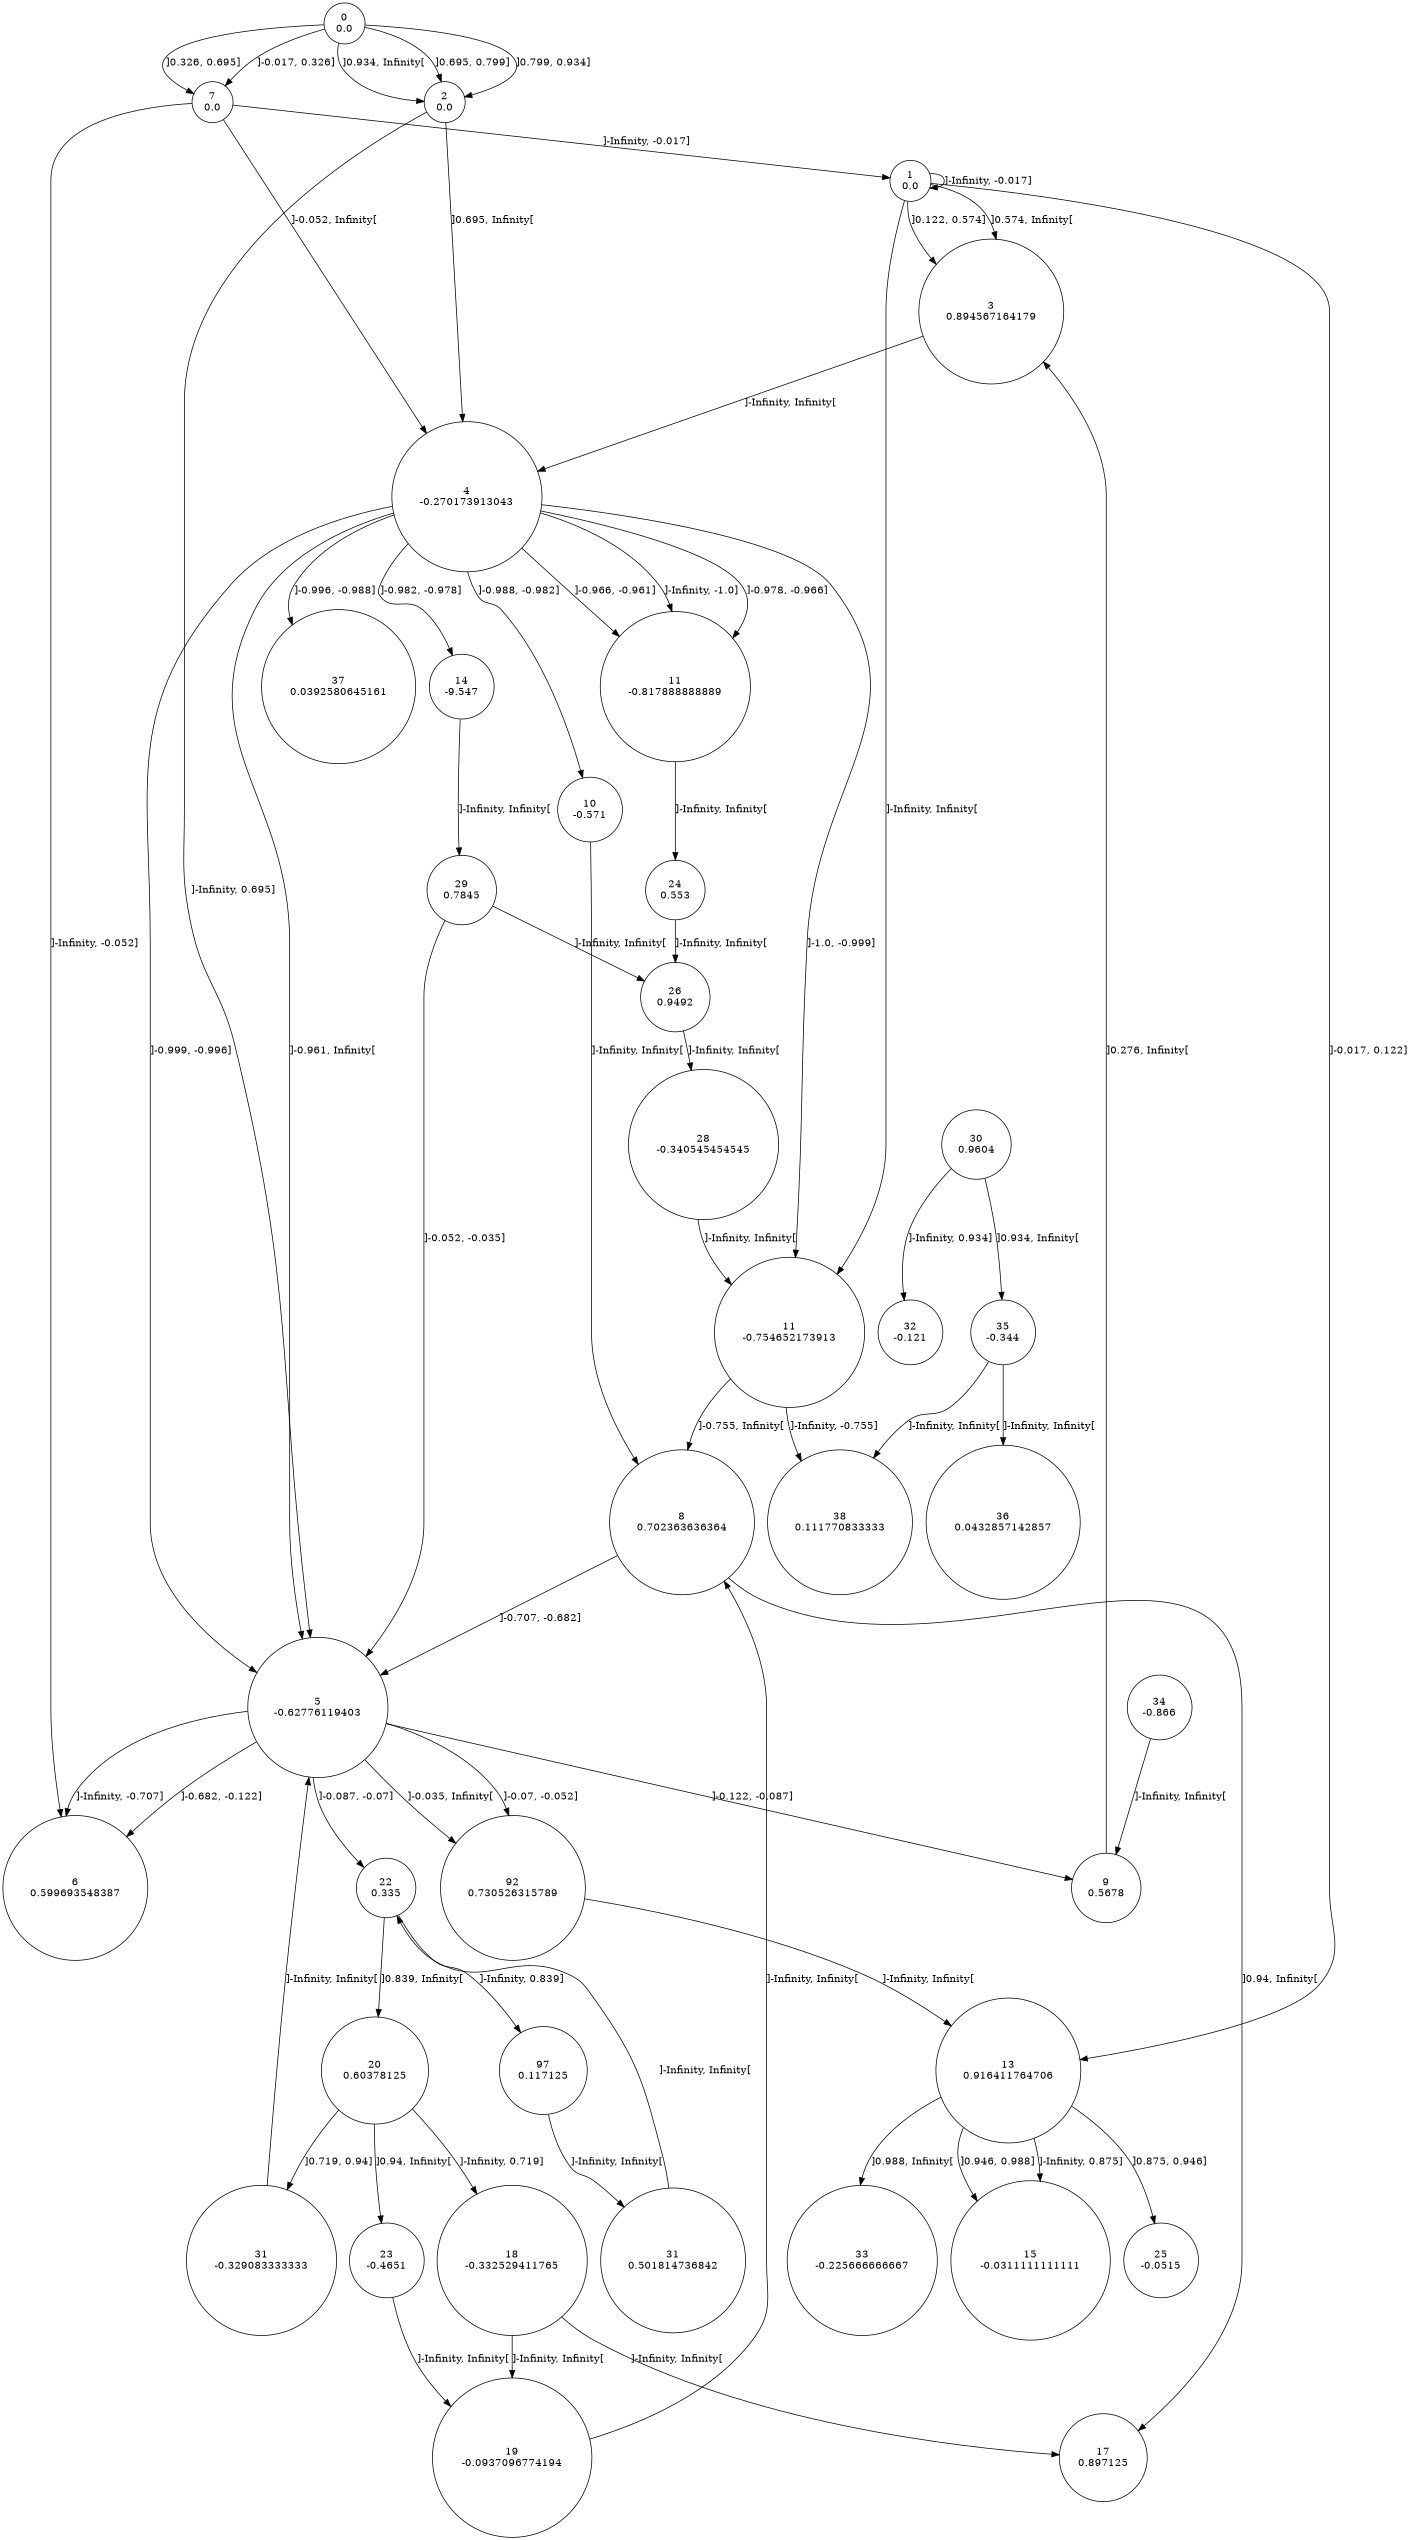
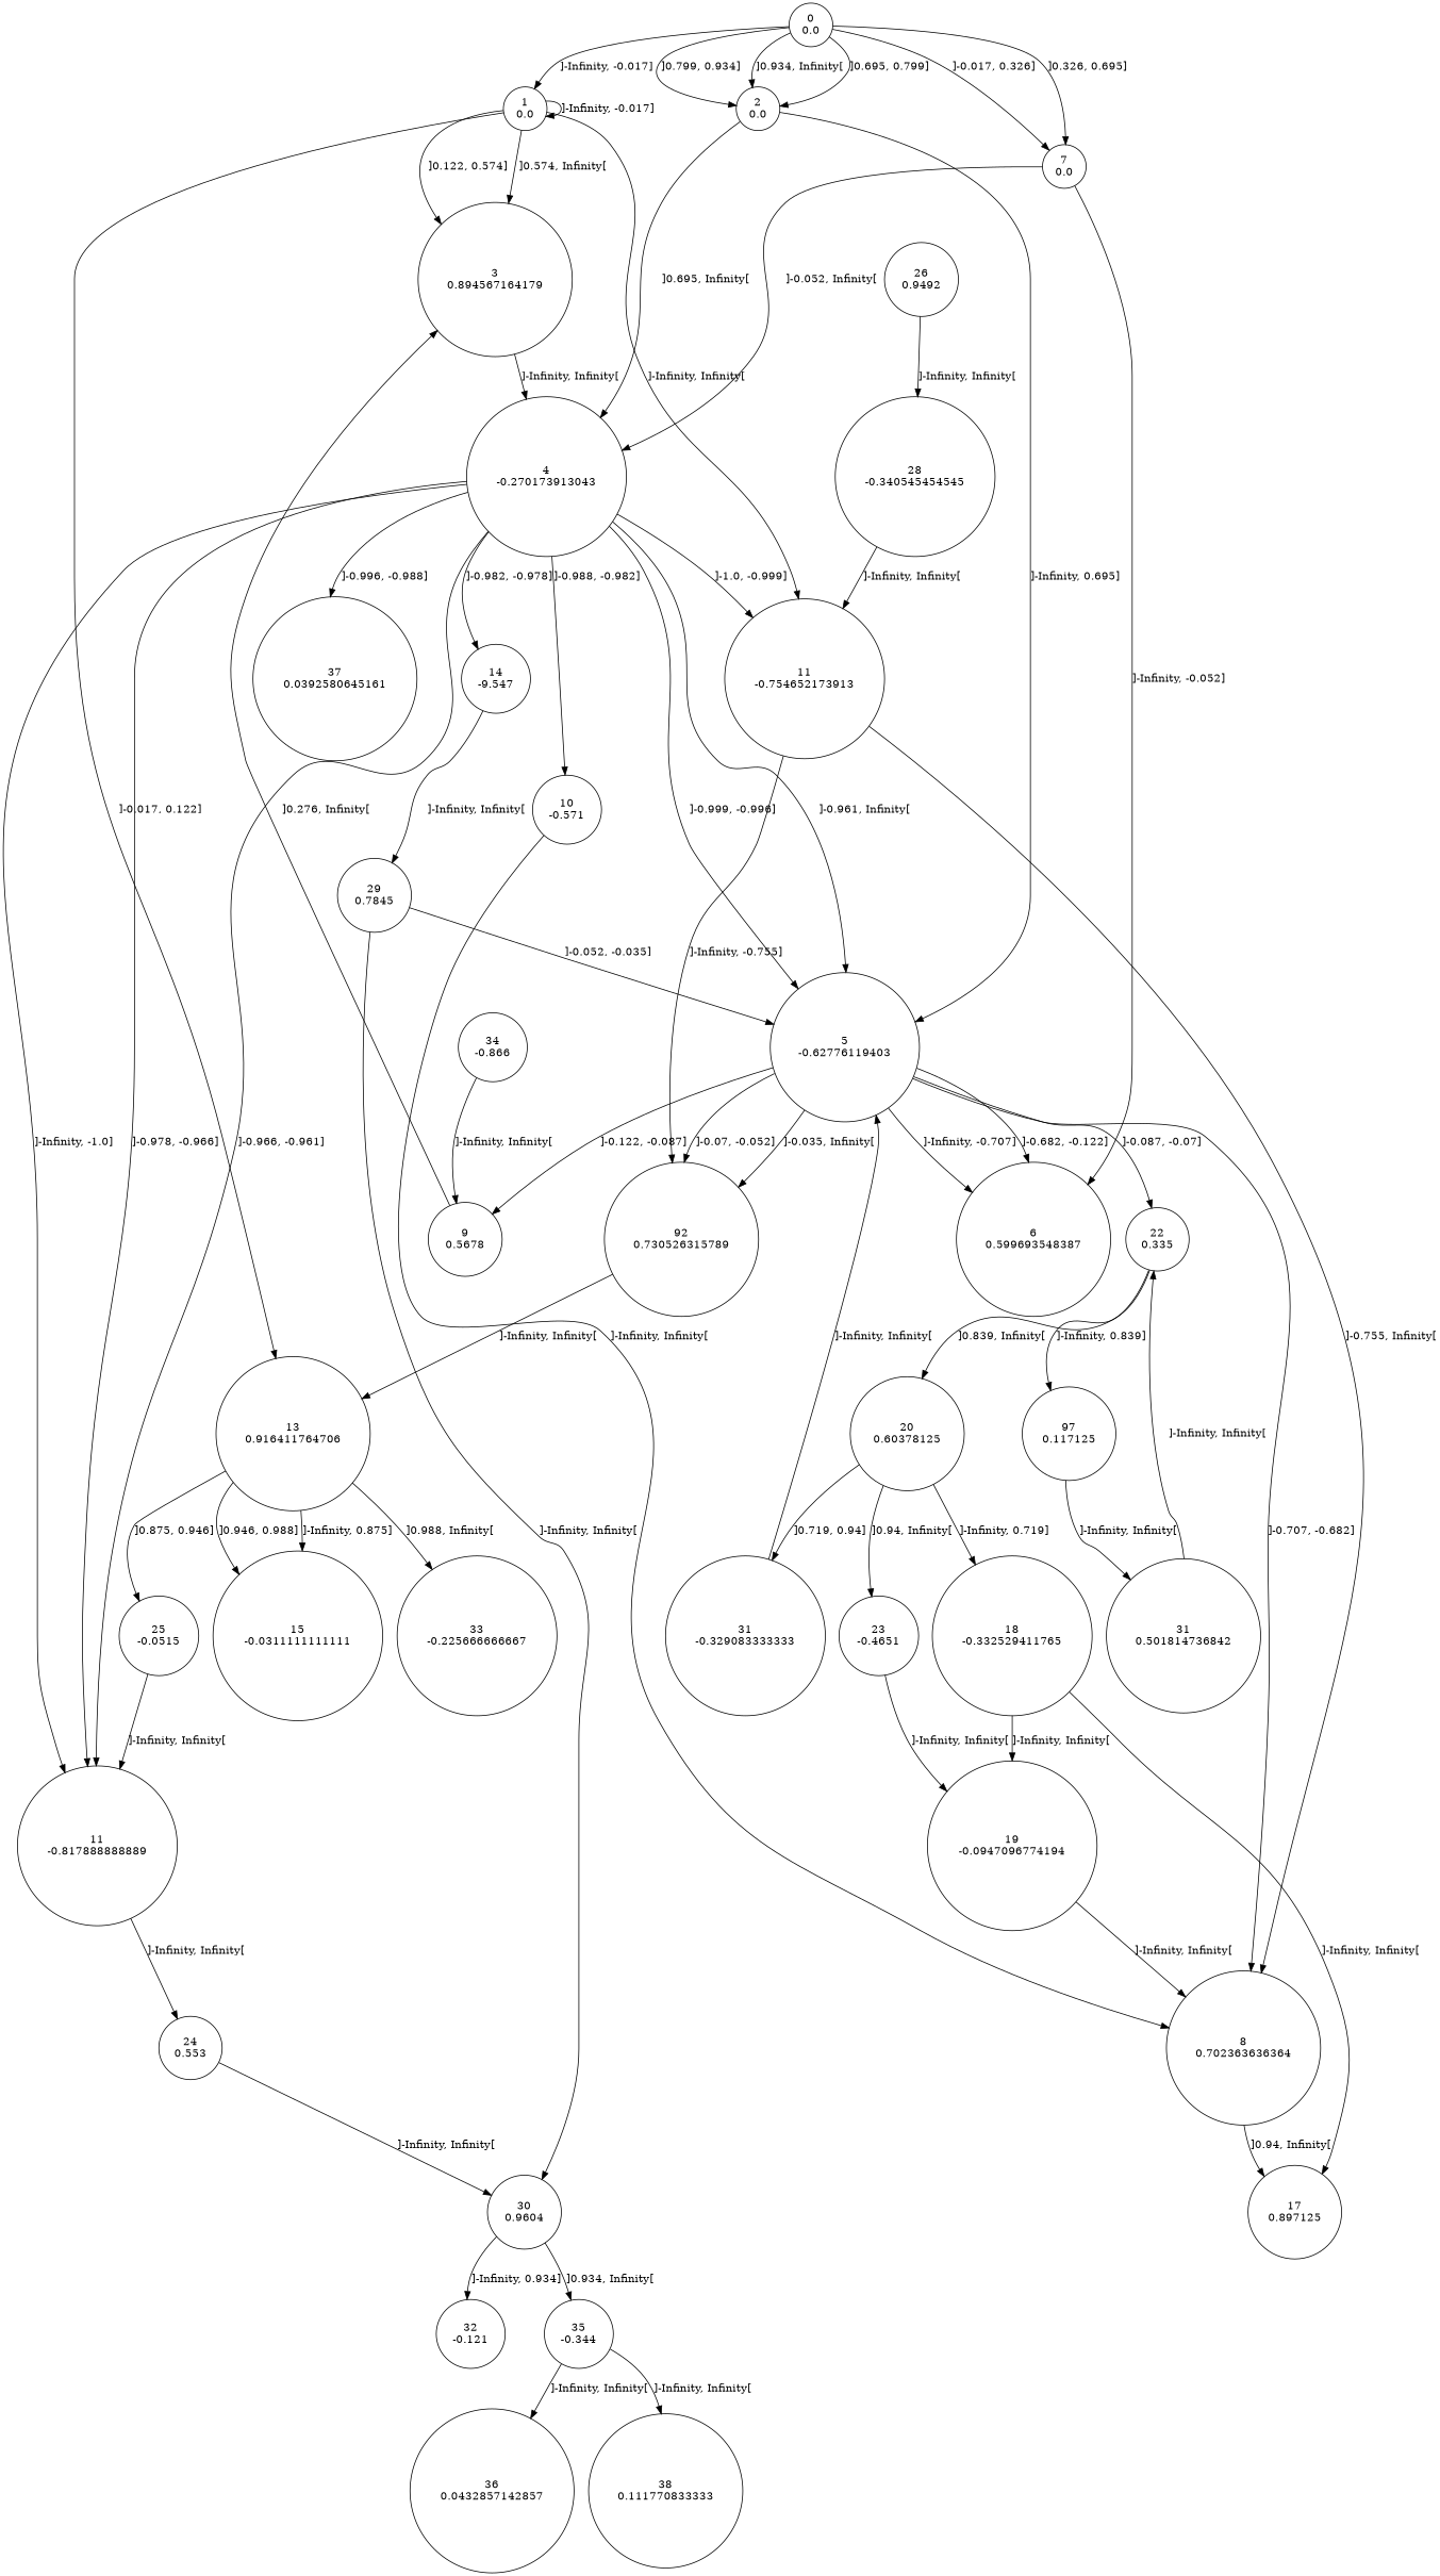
  digraph {
    node [shape=circle]
    n1 [label="0\n0.0"]
    n2 [label="1\n0.0"]
    n3 [label="7\n0.0"]
    n4 [label="2\n0.0"]
    n5 [label="13\n0.916411764706"]
    n6 [label="3\n0.894567164179"]
    n7 [label="11\n-0.754652173913"]
    n8 [label="4\n-0.270173913043"]
    n9 [label="6\n0.599693548387"]
    n10 [label="5\n-0.62776119403"]
    n11 [label="15\n-0.0311111111111"]
    n12 [label="25\n-0.0515"]
    n13 [label="33\n-0.225666666667"]
    n14 [label="11\n-0.817888888889"]
    n15 [label="37\n0.0392580645161"]
    n16 [label="10\n-0.571"]
    n17 [label="14\n-9.547"]
    n18 [label="8\n0.702363636364"]
    n19 [label="9\n0.5678"]
    n20 [label="22\n0.335"]
    n21 [label="92\n0.730526315789"]
    n22 [label="17\n0.897125"]
    n23 [label="20\n0.60378125"]
    n24 [label="97\n0.117125"]
    n25 [label="29\n0.7845"]
    n26 [label="30\n0.9604"]
    n27 [label="24\n0.553"]
    n28 [label="26\n0.9492"]
    n29 [label="18\n-0.332529411765"]
    n30 [label="31\n-0.329083333333"]
    n31 [label="23\n-0.4651"]
    n32 [label="31\n0.501814736842"]
    n33 [label="32\n-0.121"]
    n34 [label="35\n-0.344"]
-   n35 [label="19\n-0.0937096774194"]
+   n35 [label="19\n-0.0947096774194"]
    n36 [label="34\n-0.866"]
    n37 [label="28\n-0.340545454545"]
    n38 [label="36\n0.0432857142857"]
    n39 [label="38\n0.111770833333"]
-   n3 -> n2 [label="]-Infinity, -0.017]"]
+   n1 -> n2 [label="]-Infinity, -0.017]"]
    n1 -> n3 [label="]-0.017, 0.326]"]
    n1 -> n3 [label="]0.326, 0.695]"]
    n1 -> n4 [label="]0.695, 0.799]"]
    n1 -> n4 [label="]0.799, 0.934]"]
    n1 -> n4 [label="]0.934, Infinity["]
    n2 -> n2 [label="]-Infinity, -0.017]"]
    n2 -> n5 [label="]-0.017, 0.122]"]
    n2 -> n6 [label="]0.122, 0.574]"]
    n2 -> n6 [label="]0.574, Infinity["]
    n2 -> n7 [label="]-Infinity, Infinity["]
    n3 -> n8 [label="]-0.052, Infinity["]
    n3 -> n9 [label="]-Infinity, -0.052]"]
    n4 -> n8 [label="]0.695, Infinity["]
    n4 -> n10 [label="]-Infinity, 0.695]"]
    n5 -> n11 [label="]-Infinity, 0.875]"]
    n5 -> n11 [label="]0.946, 0.988]"]
    n5 -> n12 [label="]0.875, 0.946]"]
    n5 -> n13 [label="]0.988, Infinity["]
    n6 -> n8 [label="]-Infinity, Infinity["]
    n7 -> n18 [label="]-0.755, Infinity["]
-   n7 -> n39 [label="]-Infinity, -0.755]"]
+   n7 -> n21 [label="]-Infinity, -0.755]"]
    n8 -> n7 [label="]-1.0, -0.999]"]
    n8 -> n10 [label="]-0.999, -0.996]"]
    n8 -> n10 [label="]-0.961, Infinity["]
    n8 -> n14 [label="]-Infinity, -1.0]"]
    n8 -> n14 [label="]-0.978, -0.966]"]
    n8 -> n14 [label="]-0.966, -0.961]"]
    n8 -> n15 [label="]-0.996, -0.988]"]
    n8 -> n16 [label="]-0.988, -0.982]"]
    n8 -> n17 [label="]-0.982, -0.978]"]
    n10 -> n9 [label="]-Infinity, -0.707]"]
    n10 -> n9 [label="]-0.682, -0.122]"]
-   n18 -> n10 [label="]-0.707, -0.682]"]
+   n10 -> n18 [label="]-0.707, -0.682]"]
    n10 -> n19 [label="]-0.122, -0.087]"]
    n10 -> n20 [label="]-0.087, -0.07]"]
    n10 -> n21 [label="]-0.07, -0.052]"]
    n10 -> n21 [label="]-0.035, Infinity["]
+   n12 -> n14 [label="]-Infinity, Infinity["]
    n14 -> n27 [label="]-Infinity, Infinity["]
    n16 -> n18 [label="]-Infinity, Infinity["]
    n17 -> n25 [label="]-Infinity, Infinity["]
    n18 -> n22 [label="]0.94, Infinity["]
    n19 -> n6 [label="]0.276, Infinity["]
    n20 -> n23 [label="]0.839, Infinity["]
    n20 -> n24 [label="]-Infinity, 0.839]"]
    n21 -> n5 [label="]-Infinity, Infinity["]
    n23 -> n29 [label="]-Infinity, 0.719]"]
    n23 -> n30 [label="]0.719, 0.94]"]
    n23 -> n31 [label="]0.94, Infinity["]
    n24 -> n32 [label="]-Infinity, Infinity["]
    n25 -> n10 [label="]-0.052, -0.035]"]
-   n25 -> n28 [label="]-Infinity, Infinity["]
+   n25 -> n26 [label="]-Infinity, Infinity["]
    n26 -> n33 [label="]-Infinity, 0.934]"]
    n26 -> n34 [label="]0.934, Infinity["]
-   n27 -> n28 [label="]-Infinity, Infinity["]
+   n27 -> n26 [label="]-Infinity, Infinity["]
    n28 -> n37 [label="]-Infinity, Infinity["]
    n29 -> n22 [label="]-Infinity, Infinity["]
    n29 -> n35 [label="]-Infinity, Infinity["]
    n30 -> n10 [label="]-Infinity, Infinity["]
    n31 -> n35 [label="]-Infinity, Infinity["]
    n32 -> n20 [label="]-Infinity, Infinity["]
    n34 -> n38 [label="]-Infinity, Infinity["]
    n34 -> n39 [label="]-Infinity, Infinity["]
    n35 -> n18 [label="]-Infinity, Infinity["]
    n36 -> n19 [label="]-Infinity, Infinity["]
    n37 -> n7 [label="]-Infinity, Infinity["]
  }
